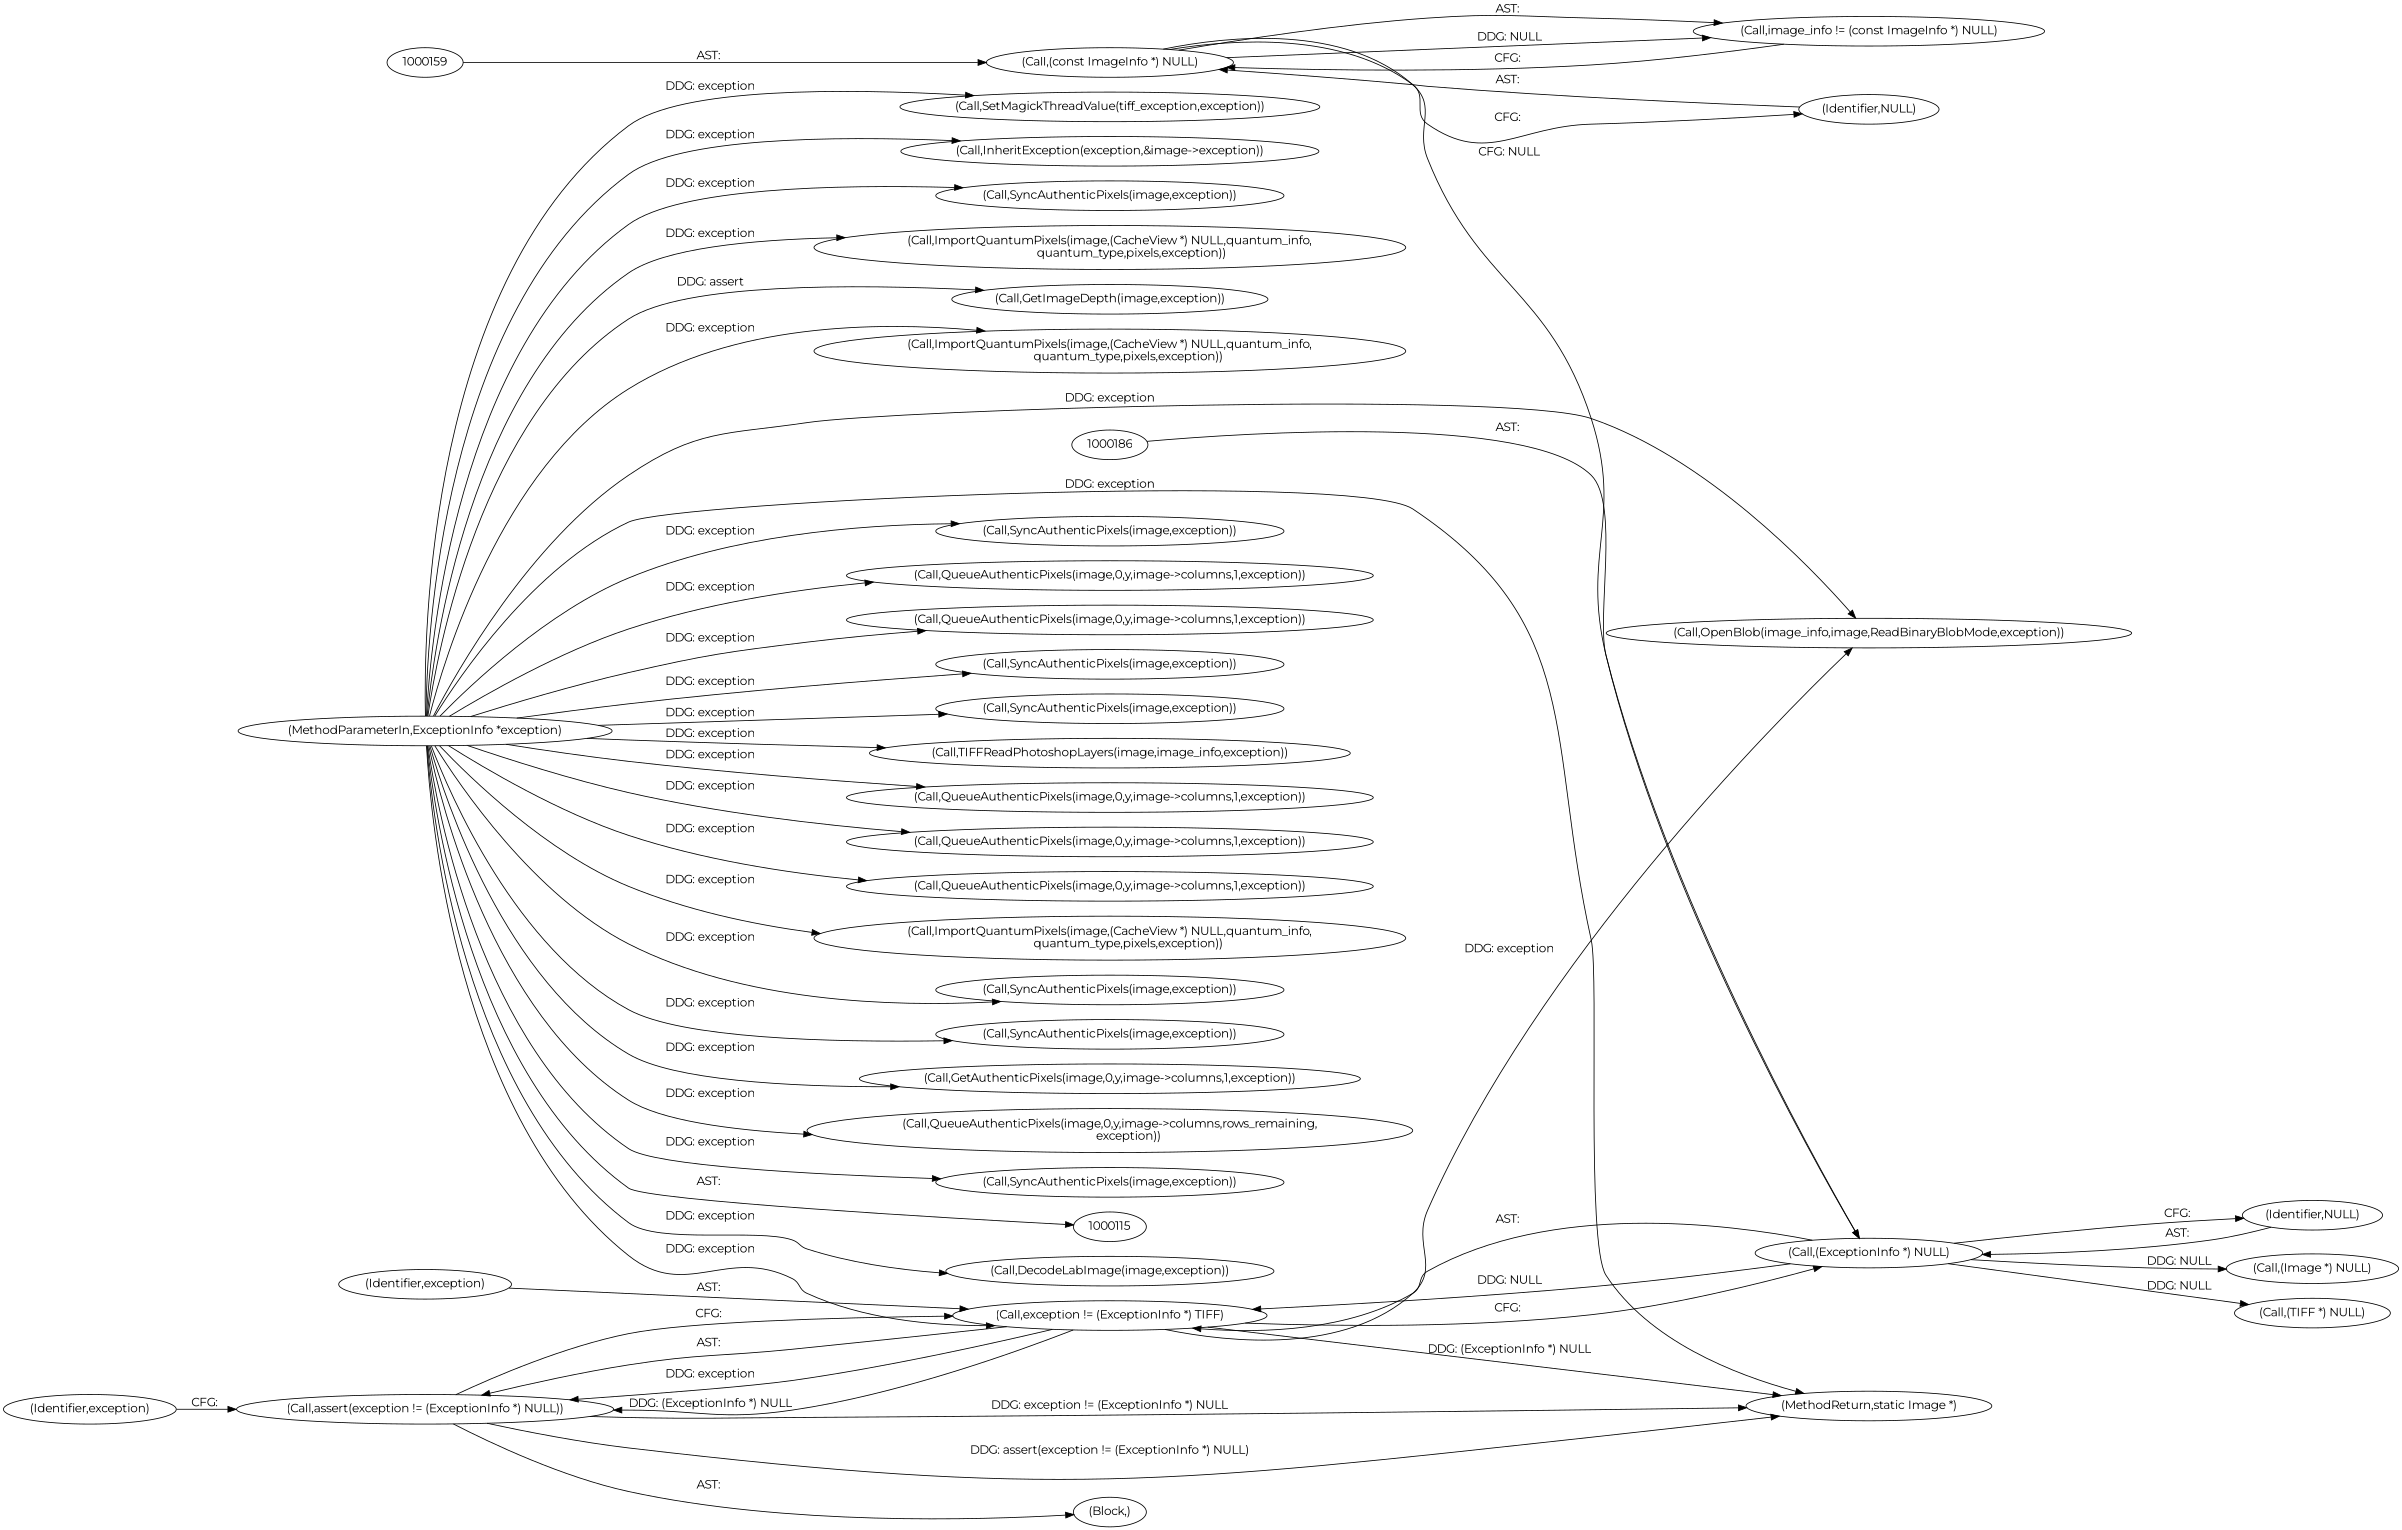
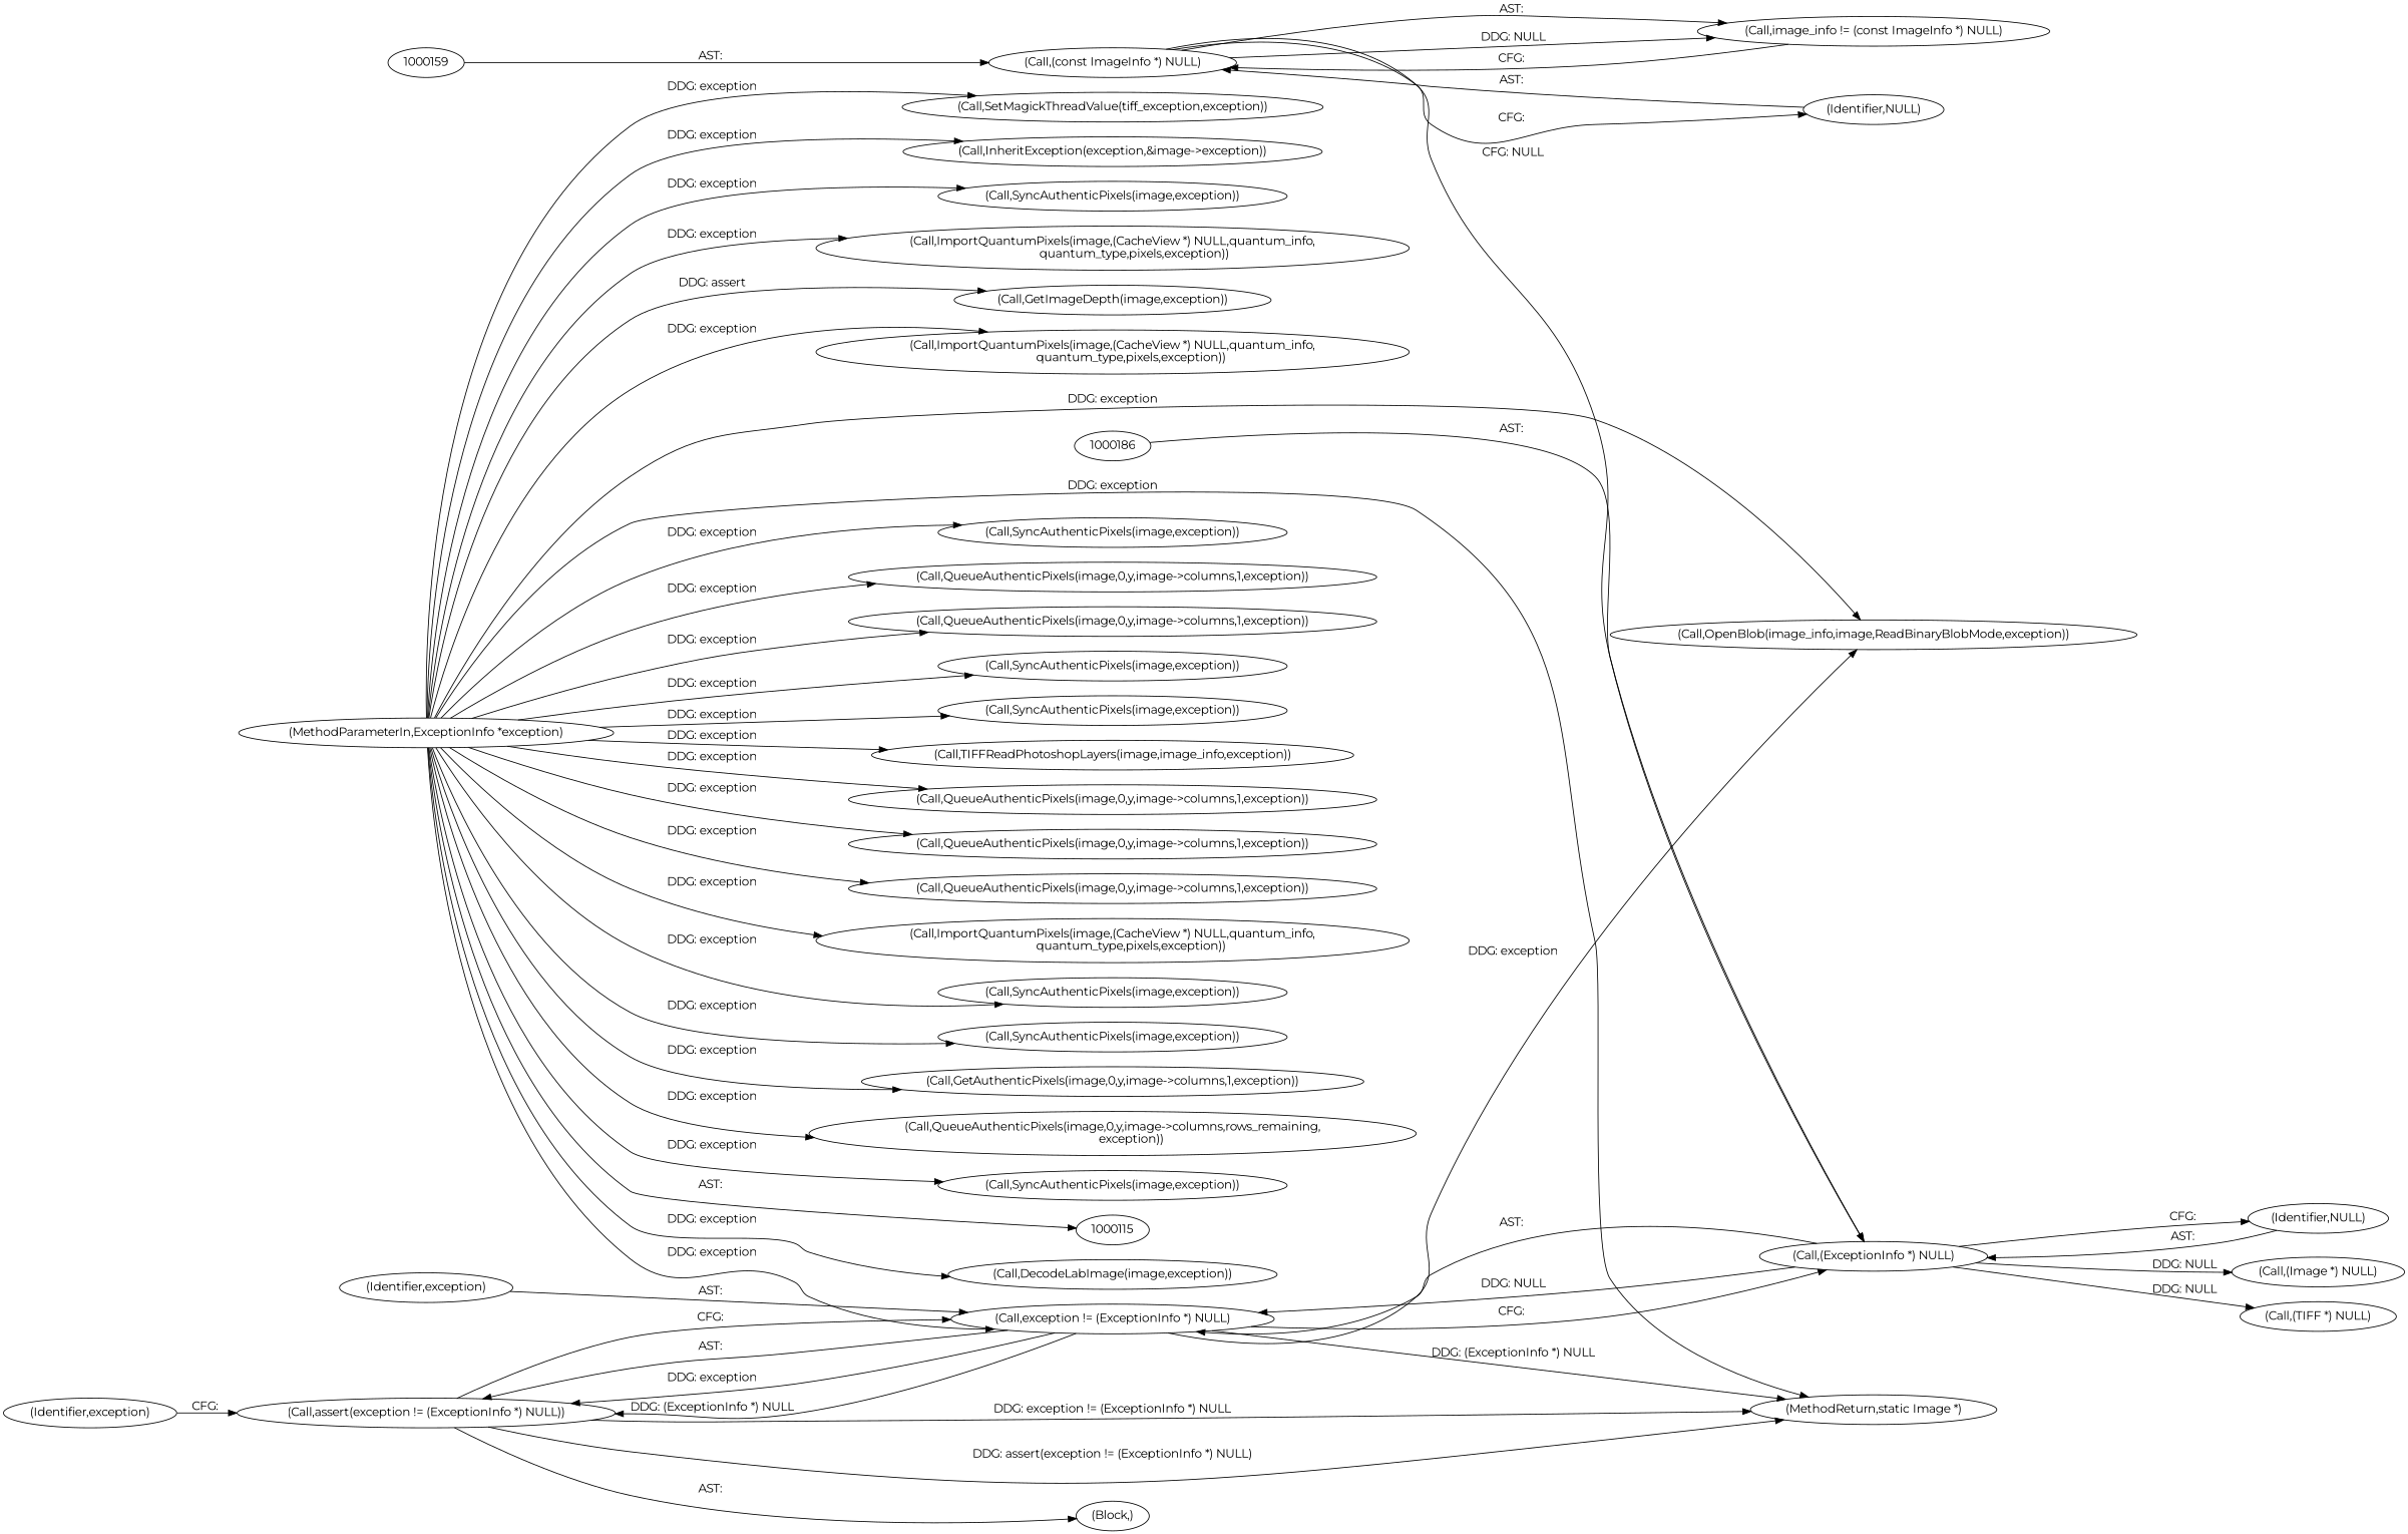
  digraph {
    fontname=Montserrat
    rankdir=LR
    node [fontname=Montserrat]
    edge [fontname=Montserrat]
    n1 [label="(Call,assert(exception != (ExceptionInfo *) NULL))"]
-   n2 [label="(Call,exception != (ExceptionInfo *) TIFF)"]
+   n2 [label="(Call,exception != (ExceptionInfo *) NULL)"]
    n3 [label="(MethodReturn,static Image *)"]
    n4 [label="(Block,)"]
    n5 [label="(Call,(ExceptionInfo *) NULL)"]
    n6 [label="(Call,OpenBlob(image_info,image,ReadBinaryBlobMode,exception))"]
    n7 [label="(Identifier,NULL)"]
    n8 [label="(Call,(Image *) NULL)"]
    n9 [label="(Call,(TIFF *) NULL)"]
    n10 [label="(MethodParameterIn,ExceptionInfo *exception)"]
    n11 [label="(Call,DecodeLabImage(image,exception))"]
    n12 [label="(Call,SetMagickThreadValue(tiff_exception,exception))"]
    n13 [label="(Call,InheritException(exception,&image->exception))"]
    n14 [label="(Call,SyncAuthenticPixels(image,exception))"]
    n15 [label="(Call,ImportQuantumPixels(image,(CacheView *) NULL,quantum_info,\n              quantum_type,pixels,exception))"]
    n16 [label="(Call,GetImageDepth(image,exception))"]
    n17 [label="(Call,ImportQuantumPixels(image,(CacheView *) NULL,quantum_info,\n            quantum_type,pixels,exception))"]
    n18 [label="(Call,SyncAuthenticPixels(image,exception))"]
    n19 [label="(Call,QueueAuthenticPixels(image,0,y,image->columns,1,exception))"]
    n20 [label="(Call,QueueAuthenticPixels(image,0,y,image->columns,1,exception))"]
    n21 [label="(Call,SyncAuthenticPixels(image,exception))"]
    n22 [label="(Call,SyncAuthenticPixels(image,exception))"]
    n23 [label="(Call,TIFFReadPhotoshopLayers(image,image_info,exception))"]
    n24 [label="(Call,QueueAuthenticPixels(image,0,y,image->columns,1,exception))"]
    n25 [label="(Call,QueueAuthenticPixels(image,0,y,image->columns,1,exception))"]
    n26 [label="(Call,QueueAuthenticPixels(image,0,y,image->columns,1,exception))"]
    n27 [label="(Call,ImportQuantumPixels(image,(CacheView *) NULL,quantum_info,\n            quantum_type,pixels,exception))"]
    n28 [label="(Call,SyncAuthenticPixels(image,exception))"]
    n29 [label="(Call,SyncAuthenticPixels(image,exception))"]
    n30 [label="(Call,GetAuthenticPixels(image,0,y,image->columns,1,exception))"]
    n31 [label="(Call,QueueAuthenticPixels(image,0,y,image->columns,rows_remaining,\n            exception))"]
    n32 [label="(Call,SyncAuthenticPixels(image,exception))"]
    1000115
    n34 [label="(Call,(const ImageInfo *) NULL)"]
    n35 [label="(Identifier,NULL)"]
    n36 [label="(Call,image_info != (const ImageInfo *) NULL)"]
    n37 [label="(Identifier,exception)"]
    n38 [label="(Identifier,exception)"]
    1000186
    1000159
    n1 -> n2 [label="CFG: "]
    n1 -> n3 [label="DDG: assert(exception != (ExceptionInfo *) NULL)"]
    n1 -> n3 [label="DDG: exception != (ExceptionInfo *) NULL"]
    n1 -> n4 [label="AST: "]
    n2 -> n1 [label="AST: "]
    n2 -> n1 [label="DDG: exception"]
    n2 -> n1 [label="DDG: (ExceptionInfo *) NULL"]
    n2 -> n3 [label="DDG: (ExceptionInfo *) NULL"]
    n2 -> n5 [label="CFG: "]
    n2 -> n6 [label="DDG: exception"]
    n5 -> n2 [label="AST: "]
    n5 -> n2 [label="DDG: NULL"]
    n5 -> n7 [label="CFG: "]
    n5 -> n8 [label="DDG: NULL"]
    n5 -> n9 [label="DDG: NULL"]
    n7 -> n5 [label="AST: "]
    n10 -> n2 [label="DDG: exception"]
    n10 -> n3 [label="DDG: exception"]
    n10 -> n6 [label="DDG: exception"]
    n10 -> n11 [label="DDG: exception"]
    n10 -> n12 [label="DDG: exception"]
    n10 -> n13 [label="DDG: exception"]
    n10 -> n14 [label="DDG: exception"]
    n10 -> n15 [label="DDG: exception"]
    n10 -> n16 [label="DDG: assert"]
    n10 -> n17 [label="DDG: exception"]
    n10 -> n18 [label="DDG: exception"]
    n10 -> n19 [label="DDG: exception"]
    n10 -> n20 [label="DDG: exception"]
    n10 -> n21 [label="DDG: exception"]
    n10 -> n22 [label="DDG: exception"]
    n10 -> n23 [label="DDG: exception"]
    n10 -> n24 [label="DDG: exception"]
    n10 -> n25 [label="DDG: exception"]
    n10 -> n26 [label="DDG: exception"]
    n10 -> n27 [label="DDG: exception"]
    n10 -> n28 [label="DDG: exception"]
    n10 -> n29 [label="DDG: exception"]
    n10 -> n30 [label="DDG: exception"]
    n10 -> n31 [label="DDG: exception"]
    n10 -> n32 [label="DDG: exception"]
    n10 -> 1000115 [label="AST: "]
    n34 -> n5 [label="CFG: NULL"]
    n34 -> n35 [label="CFG: "]
    n34 -> n36 [label="AST: "]
    n34 -> n36 [label="DDG: NULL"]
    n35 -> n34 [label="AST: "]
    n36 -> n34 [label="CFG: "]
    n37 -> n2 [label="AST: "]
    n38 -> n1 [label="CFG: "]
    1000186 -> n5 [label="AST: "]
    1000159 -> n34 [label="AST: "]
  }
